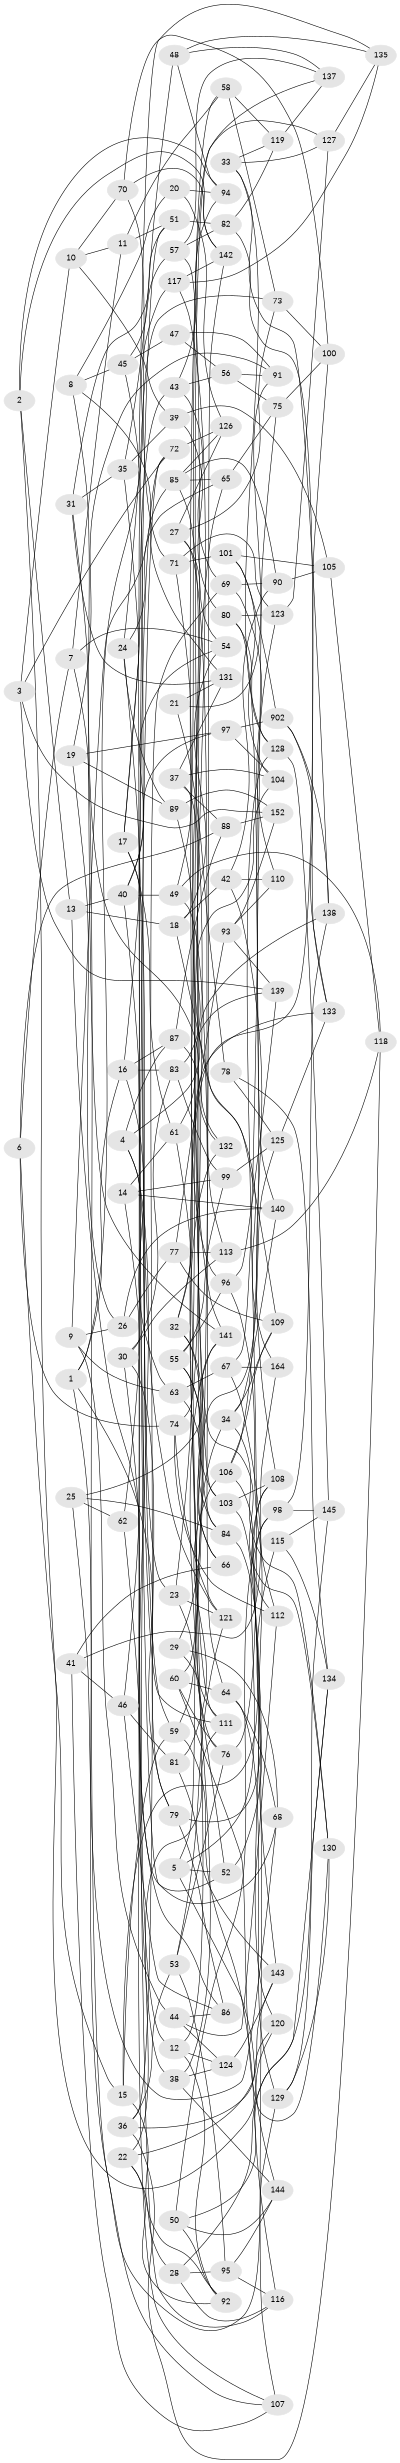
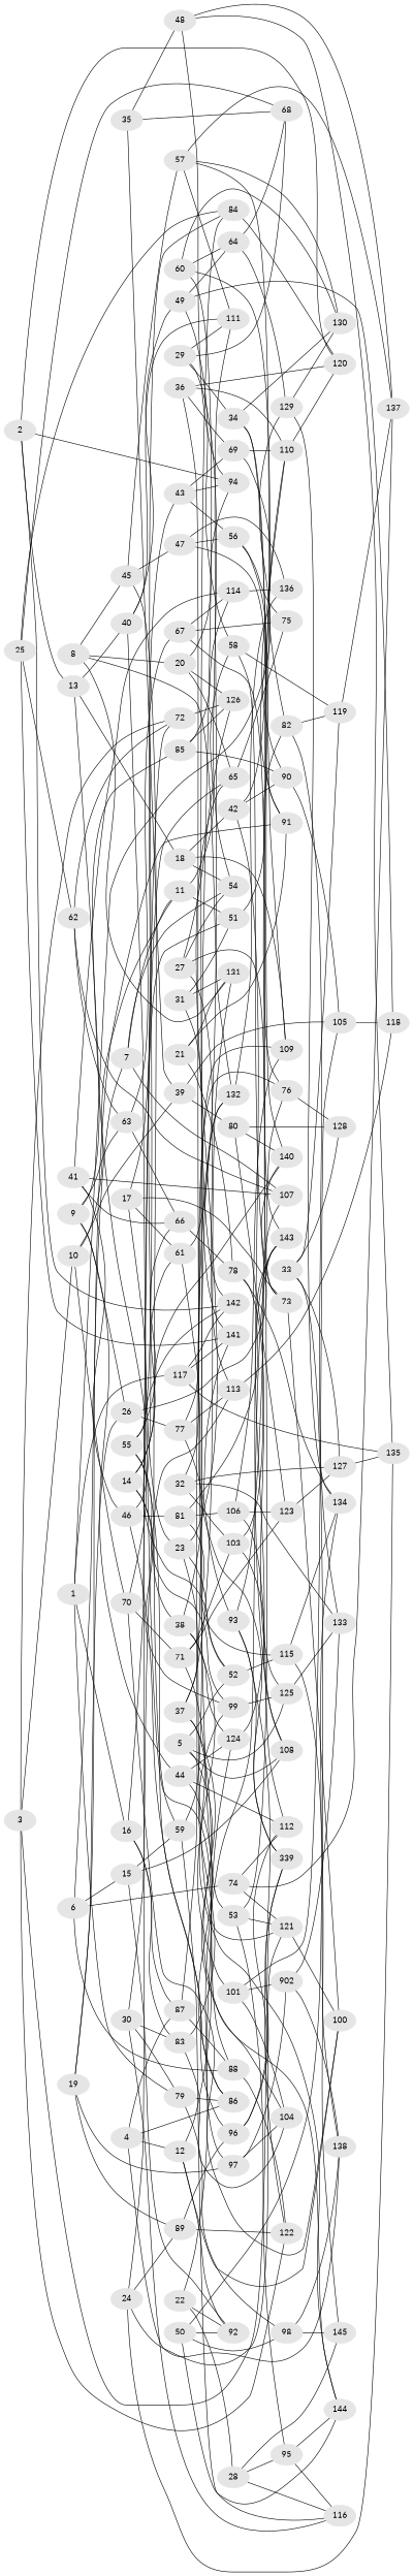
  graph {
    fontname=Lato
    rankdir=LR
    node [color=gray90 fontname=Lato style=filled]
    edge [fontname=Lato]
    1
    16
    79
    117
    129
    72
    87
    83
    86
    98
    142
    135
    141
    130
    134
    2
    13
    94
    120
    52
    18
    40
    3
    10
-   122 [label=152]
-   139
+   122
+   139 [label=339]
    11
    39
    70
    126
    4
    12
    138
    92
    100
    124
    88
    132
    5
    108
    125
    144
    115
    133
    6
    7
    15
    74
    54
    107
    59
    121
    112
    137
    51
    58
    8
    20
    45
    131
    65
    47
    57
+   136
    9
    26
    44
    63
    85
    140
    77
    66
    67
-   114 [label=164]
+   114
    90
    80
    105
    71
    82
    73
    119
    143
    42
    109
    97
    111
    49
    14
    38
    61
    99
    116
    104
    17
    23
    43
    69
    56
    110
    19
    89
    91
    96
    n104 [label=902]
    75
    21
    78
    22
    28
    95
    145
    24
    25
    62
    68
    84
    113
    93
    27
    118
    29
    34
    30
    31
    35
    48
    32
    76
    103
    127
    128
    33
    36
    53
    37
    123
    64
    41
    46
    81
    106
    50
    55
    60
    101
    1 -- 16
    1 -- 79
    1 -- 117
    1 -- 129
    16 -- 72
    16 -- 87
    16 -- 83
    79 -- 86
    79 -- 98
    117 -- 142
    117 -- 135
    117 -- 141
    129 -- 130
    129 -- 134
    72 -- 126
    87 -- 88
    87 -- 132
    83 -- 99
    83 -- 104
    98 -- 138
    98 -- 145
    2 -- 142
    2 -- 13
    2 -- 94
    2 -- 120
    13 -- 52
    13 -- 18
    13 -- 40
    52 -- 115
    18 -- 54
    18 -- 42
    18 -- 109
    40 -- 97
    40 -- 111
    40 -- 49
    3 -- 72
    3 -- 10
    3 -- 122
    3 -- 139
    10 -- 11
    10 -- 39
    10 -- 70
    11 -- 51
    11 -- 58
    39 -- 80
    39 -- 105
    70 -- 142
    70 -- 100
    70 -- 71
    4 -- 87
    4 -- 86
    4 -- 12
    4 -- 138
    12 -- 92
    12 -- 100
    12 -- 124
    124 -- 143
    88 -- 122
+   132 -- 136
    5 -- 52
    5 -- 108
    5 -- 125
    5 -- 144
    125 -- 133
    115 -- 134
    115 -- 145
    6 -- 88
    6 -- 7
    6 -- 15
    6 -- 74
    7 -- 11
    7 -- 54
    7 -- 107
    15 -- 92
    15 -- 108
    15 -- 59
    74 -- 121
    74 -- 112
    74 -- 137
    59 -- 132
    59 -- 116
    51 -- 82
    58 -- 73
    58 -- 119
    8 -- 132
    8 -- 20
    8 -- 45
    8 -- 131
    20 -- 94
    20 -- 126
-   85 -- 65
+   20 -- 65
    45 -- 59
    45 -- 47
    45 -- 57
    65 -- 75
+   47 -- 136
    47 -- 56
    47 -- 91
    57 -- 130
    57 -- 137
    57 -- 82
    9 -- 26
    9 -- 44
    9 -- 63
    9 -- 85
    26 -- 140
    26 -- 77
    44 -- 86
    44 -- 124
    44 -- 112
    63 -- 66
    63 -- 67
    85 -- 126
    85 -- 114
    85 -- 90
    77 -- 109
    77 -- 113
    77 -- 93
+   66 -- 78
    67 -- 114
    67 -- 143
    67 -- 75
+   114 -- 136
    90 -- 105
    80 -- 140
    80 -- 128
    80 -- 123
    105 -- 118
    71 -- 103
    71 -- 123
    71 -- 101
    82 -- 133
    82 -- 119
    73 -- 100
    119 -- 137
    42 -- 108
    42 -- 90
    42 -- 110
    97 -- 104
    97 -- n104
    49 -- 58
    49 -- 118
    49 -- 64
    14 -- 140
    14 -- 38
    14 -- 61
    14 -- 99
    38 -- 141
    38 -- 124
    38 -- 144
    61 -- 139
    61 -- 111
    99 -- 125
    17 -- 73
    17 -- 61
    17 -- 23
    17 -- 43
    23 -- 52
    23 -- 121
    23 -- 65
    43 -- 94
    43 -- 69
    43 -- 56
    69 -- 90
    69 -- 110
    56 -- 91
    56 -- 75
+   110 -- 120
    19 -- 26
    19 -- 97
    19 -- 89
    19 -- 91
    89 -- 122
    89 -- 96
    96 -- 139
    96 -- 112
    n104 -- 138
    n104 -- 133
-   75 -- 100
+   121 -- 100
    21 -- 131
    21 -- 91
    21 -- 78
    78 -- 134
    78 -- 125
    22 -- 92
    22 -- 143
-   22 -- 111
+   57 -- 111
    22 -- 28
    28 -- 116
    28 -- 95
    28 -- 145
    95 -- 144
    95 -- 116
    24 -- 135
    24 -- 121
    24 -- 65
    24 -- 89
    25 -- 141
    25 -- 62
    25 -- 68
    25 -- 84
    62 -- 72
    62 -- 107
-   16 -- 63
+   62 -- 63
    84 -- 120
    113 -- 118
    93 -- 122
    93 -- 139
    93 -- 110
    27 -- 126
    27 -- 54
    27 -- 73
    27 -- 113
-   40 -- 54
+   29 -- 54
    29 -- 111
    29 -- 68
    29 -- 34
    34 -- 130
    34 -- 140
    34 -- 109
    30 -- 79
    30 -- 83
    30 -- 116
    30 -- 113
    31 -- 141
    31 -- 51
    31 -- 131
-   31 -- 35
    35 -- 39
    35 -- 68
    35 -- 48
    48 -- 135
    48 -- 94
    48 -- 137
    32 -- 133
    32 -- 76
    32 -- 103
    32 -- 127
    76 -- 128
    103 -- 108
    103 -- 107
    127 -- 135
-   128 -- 145
    33 -- 138
    33 -- 119
    33 -- 127
    33 -- 128
    36 -- 120
    36 -- 69
-   36 -- 118
+   36 -- 110
    36 -- 53
    53 -- 121
    53 -- 95
    53 -- 76
    37 -- 88
    37 -- 131
    37 -- 104
    37 -- 84
    123 -- 127
    64 -- 129
    64 -- 68
    41 -- 107
    41 -- 66
    41 -- 114
    41 -- 46
    46 -- 86
    46 -- 51
    46 -- 81
+   81 -- 115
    81 -- 143
    81 -- 106
    106 -- 112
    106 -- 109
    106 -- 123
    50 -- 98
    50 -- 134
    50 -- 92
    50 -- 144
    55 -- 66
    55 -- 99
    55 -- 96
    55 -- 84
    60 -- 142
    60 -- 130
    60 -- 76
    60 -- 64
    101 -- 105
    101 -- 104
    101 -- n104
  }
